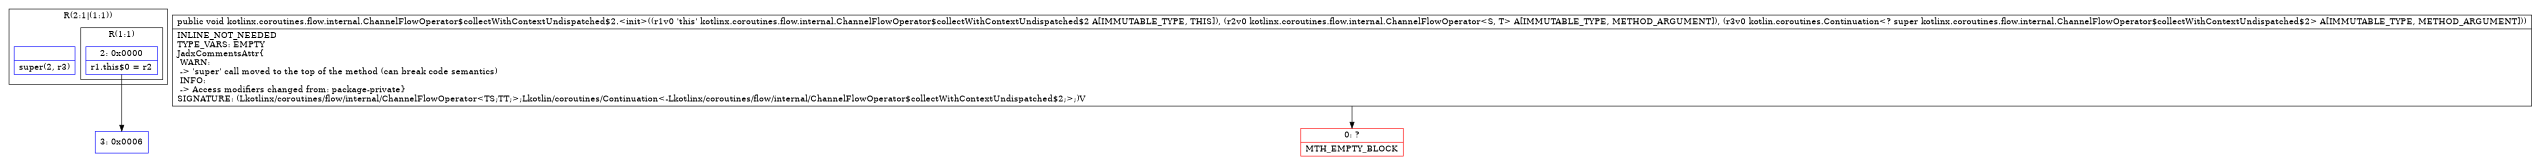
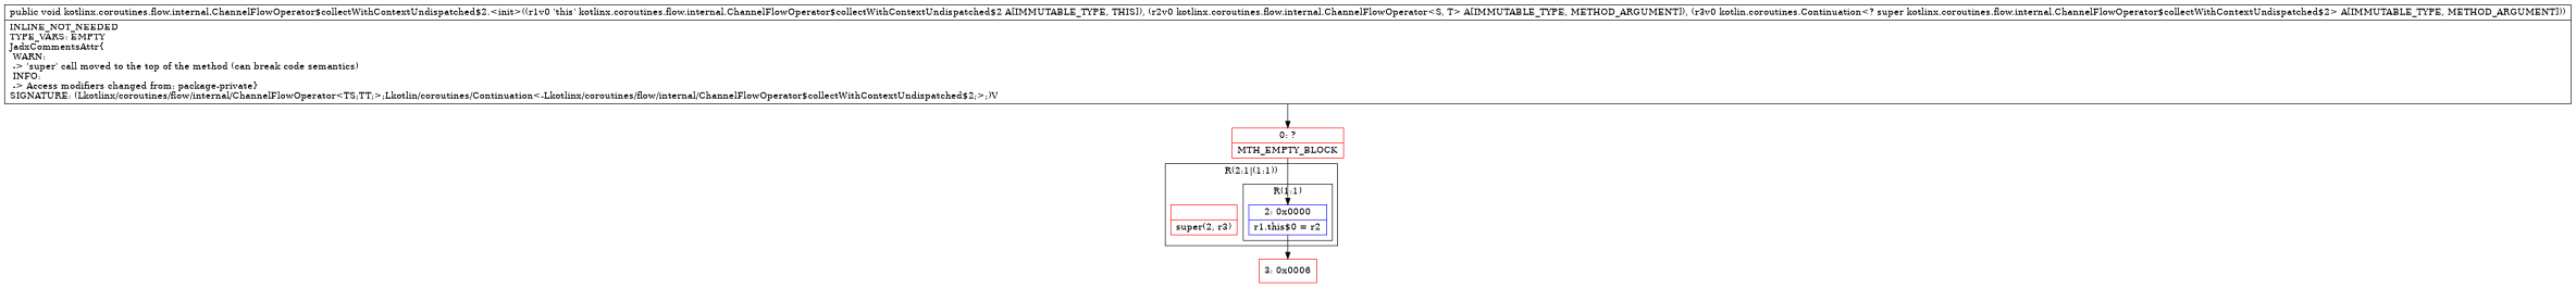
  digraph {
    node [color=blue shape=record]
    n1 [label="{2\:\ 0x0000|r1.this$0 = r2\l}"]
-   n2 [label="{|super(2, r3)\l}"]
-   n3 [label="{3\:\ 0x0006}"]
+   n2 [color=red label="{|super(2, r3)\l}"]
+   n3 [color=red label="{3\:\ 0x0006}"]
    n4 [color=red label="{0\:\ ?|MTH_EMPTY_BLOCK\l}"]
    n5 [label="{public void kotlinx.coroutines.flow.internal.ChannelFlowOperator$collectWithContextUndispatched$2.\<init\>((r1v0 'this' kotlinx.coroutines.flow.internal.ChannelFlowOperator$collectWithContextUndispatched$2 A[IMMUTABLE_TYPE, THIS]), (r2v0 kotlinx.coroutines.flow.internal.ChannelFlowOperator\<S, T\> A[IMMUTABLE_TYPE, METHOD_ARGUMENT]), (r3v0 kotlin.coroutines.Continuation\<? super kotlinx.coroutines.flow.internal.ChannelFlowOperator$collectWithContextUndispatched$2\> A[IMMUTABLE_TYPE, METHOD_ARGUMENT]))  | INLINE_NOT_NEEDED\lTYPE_VARS: EMPTY\lJadxCommentsAttr\{\l WARN: \l \-\> 'super' call moved to the top of the method (can break code semantics)\l INFO: \l \-\> Access modifiers changed from: package\-private\}\lSIGNATURE: (Lkotlinx\/coroutines\/flow\/internal\/ChannelFlowOperator\<TS;TT;\>;Lkotlin\/coroutines\/Continuation\<\-Lkotlinx\/coroutines\/flow\/internal\/ChannelFlowOperator$collectWithContextUndispatched$2;\>;)V\l}" color=""]
    subgraph cluster_1 {
      label="R(2:1|(1:1))"
      n2
      subgraph cluster_2 {
        label="R(1:1)"
        n1
      }
    }
    n1 -> n3
+   n4 -> n1
    n5 -> n4
  }
